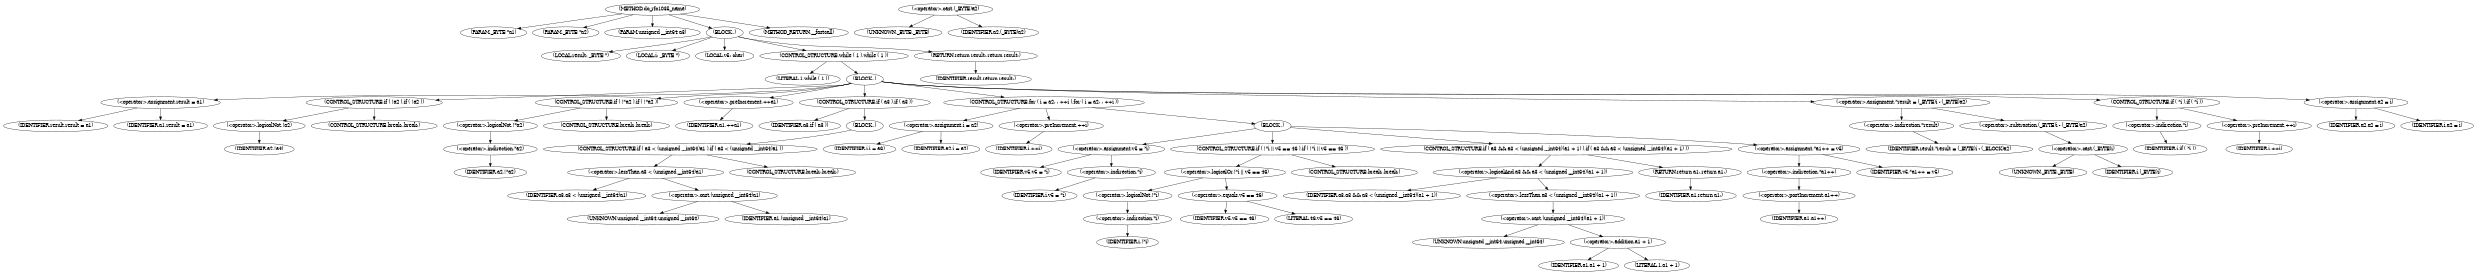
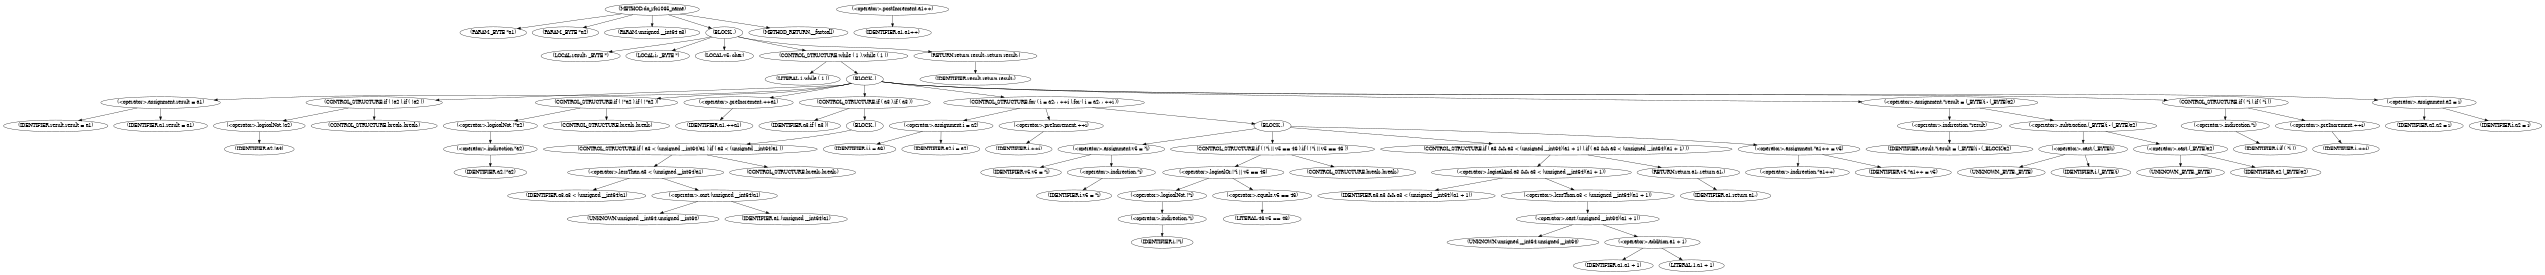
  digraph {
    n1 [label="(METHOD,do_rfc1035_name)"]
    n2 [label="(PARAM,_BYTE *a1)"]
    n3 [label="(PARAM,_BYTE *a2)"]
    n4 [label="(PARAM,unsigned __int64 a3)"]
    n5 [label="(BLOCK,,)"]
    n6 [label="(METHOD_RETURN,__fastcall)"]
    n7 [label="(LOCAL,result: _BYTE *)"]
    n8 [label="(LOCAL,i: _BYTE *)"]
    n9 [label="(LOCAL,v5: char)"]
    n10 [label="(CONTROL_STRUCTURE,while ( 1 ),while ( 1 ))"]
    n11 [label="(RETURN,return result;,return result;)"]
    n12 [label="(LITERAL,1,while ( 1 ))"]
    n13 [label="(BLOCK,,)"]
    n14 [label="(IDENTIFIER,result,return result;)"]
    n15 [label="(<operator>.assignment,result = a1)"]
    n16 [label="(CONTROL_STRUCTURE,if ( !a2 ),if ( !a2 ))"]
    n17 [label="(CONTROL_STRUCTURE,if ( !*a2 ),if ( !*a2 ))"]
    n18 [label="(<operator>.preIncrement,++a1)"]
    n19 [label="(CONTROL_STRUCTURE,if ( a3 ),if ( a3 ))"]
    n20 [label="(CONTROL_STRUCTURE,for ( i = a2; ; ++i ),for ( i = a2; ; ++i ))"]
    n21 [label="(<operator>.assignment,*result = (_BYTE)i - (_BYTE)a2)"]
    n22 [label="(CONTROL_STRUCTURE,if ( *i ),if ( *i ))"]
    n23 [label="(<operator>.assignment,a2 = i)"]
    n24 [label="(IDENTIFIER,result,result = a1)"]
    n25 [label="(IDENTIFIER,a1,result = a1)"]
    n26 [label="(<operator>.logicalNot,!a2)"]
    n27 [label="(CONTROL_STRUCTURE,break;,break;)"]
    n28 [label="(<operator>.logicalNot,!*a2)"]
    n29 [label="(CONTROL_STRUCTURE,break;,break;)"]
    n30 [label="(IDENTIFIER,a1,++a1)"]
    n31 [label="(IDENTIFIER,a3,if ( a3 ))"]
    n32 [label="(BLOCK,,)"]
    n33 [label="(<operator>.assignment,i = a2)"]
    n34 [label="(<operator>.preIncrement,++i)"]
    n35 [label="(BLOCK,,)"]
    n36 [label="(<operator>.indirection,*result)"]
    n37 [label="(<operator>.subtraction,(_BYTE)i - (_BYTE)a2)"]
    n38 [label="(<operator>.indirection,*i)"]
    n39 [label="(<operator>.preIncrement,++i)"]
    n40 [label="(IDENTIFIER,a2,a2 = i)"]
    n41 [label="(IDENTIFIER,i,a2 = i)"]
    n42 [label="(IDENTIFIER,a2,!a4)"]
    n43 [label="(<operator>.indirection,*a2)"]
    n44 [label="(IDENTIFIER,a2,!*a2)"]
    n45 [label="(CONTROL_STRUCTURE,if ( a3 < (unsigned __int64)a1 ),if ( a3 < (unsigned __int64)a1 ))"]
    n46 [label="(<operator>.lessThan,a3 < (unsigned __int64)a1)"]
    n47 [label="(CONTROL_STRUCTURE,break;,break;)"]
    n48 [label="(IDENTIFIER,a3,a3 < (unsigned __int64)a1)"]
    n49 [label="(<operator>.cast,(unsigned __int64)a1)"]
    n50 [label="(UNKNOWN,unsigned __int64,unsigned __int64)"]
    n51 [label="(IDENTIFIER,a1,(unsigned __int64)a1)"]
    n52 [label="(IDENTIFIER,i,i = a6)"]
    n53 [label="(IDENTIFIER,a2,i = a2)"]
    n54 [label="(IDENTIFIER,i,++i)"]
    n55 [label="(<operator>.assignment,v5 = *i)"]
    n56 [label="(CONTROL_STRUCTURE,if ( !*i || v5 == 46 ),if ( !*i || v5 == 46 ))"]
    n57 [label="(CONTROL_STRUCTURE,if ( a3 && a3 < (unsigned __int64)(a1 + 1) ),if ( a3 && a3 < (unsigned __int64)(a1 + 1) ))"]
    n58 [label="(<operator>.assignment,*a1++ = v5)"]
    n59 [label="(IDENTIFIER,v5,v5 = *i)"]
    n60 [label="(<operator>.indirection,*i)"]
    n61 [label="(<operator>.logicalOr,!*i || v5 == 46)"]
    n62 [label="(CONTROL_STRUCTURE,break;,break;)"]
    n63 [label="(<operator>.logicalAnd,a3 && a3 < (unsigned __int64)(a1 + 1))"]
    n64 [label="(RETURN,return a1;,return a1;)"]
    n65 [label="(<operator>.indirection,*a1++)"]
    n66 [label="(IDENTIFIER,v5,*a1++ = v5)"]
    n67 [label="(IDENTIFIER,i,v5 = *i)"]
    n68 [label="(<operator>.logicalNot,!*i)"]
    n69 [label="(<operator>.equals,v5 == 46)"]
    n70 [label="(<operator>.indirection,*i)"]
-   n71 [label="(IDENTIFIER,v5,v5 == 46)"]
    n72 [label="(LITERAL,46,v5 == 46)"]
    n73 [label="(IDENTIFIER,i,!*i)"]
    n74 [label="(IDENTIFIER,a3,a3 && a3 < (unsigned __int64)(a1 + 1))"]
    n75 [label="(<operator>.lessThan,a3 < (unsigned __int64)(a1 + 1))"]
    n76 [label="(IDENTIFIER,a1,return a1;)"]
    n77 [label="(<operator>.cast,(unsigned __int64)(a1 + 1))"]
    n78 [label="(UNKNOWN,unsigned __int64,unsigned __int64)"]
    n79 [label="(<operator>.addition,a1 + 1)"]
    n80 [label="(IDENTIFIER,a1,a1 + 1)"]
    n81 [label="(LITERAL,1,a1 + 1)"]
    n82 [label="(<operator>.postIncrement,a1++)"]
    n83 [label="(IDENTIFIER,a1,a1++)"]
    n84 [label="(IDENTIFIER,result,*result = (_BYTE)i - (_BLOCK)a2)"]
    n85 [label="(<operator>.cast,(_BYTE)i)"]
    n86 [label="(<operator>.cast,(_BYTE)a2)"]
    n87 [label="(UNKNOWN,_BYTE,_BYTE)"]
    n88 [label="(IDENTIFIER,i,(_BYTE)i)"]
    n89 [label="(UNKNOWN,_BYTE,_BYTE)"]
    n90 [label="(IDENTIFIER,a2,(_BYTE)a2)"]
    n91 [label="(IDENTIFIER,i,if ( *i ))"]
    n92 [label="(IDENTIFIER,i,++i)"]
    n1 -> n2
    n1 -> n3
    n1 -> n4
    n1 -> n5
    n1 -> n6
    n5 -> n7
    n5 -> n8
    n5 -> n9
    n5 -> n10
    n5 -> n11
    n10 -> n12
    n10 -> n13
    n11 -> n14
    n13 -> n15
    n13 -> n16
    n13 -> n17
    n13 -> n18
    n13 -> n19
    n13 -> n20
    n13 -> n21
    n13 -> n22
    n13 -> n23
    n15 -> n24
    n15 -> n25
    n16 -> n26
    n16 -> n27
    n17 -> n28
    n17 -> n29
    n18 -> n30
    n19 -> n31
    n19 -> n32
    n20 -> n33
    n20 -> n34
    n20 -> n35
    n21 -> n36
    n21 -> n37
    n22 -> n38
    n22 -> n39
    n23 -> n40
    n23 -> n41
    n26 -> n42
    n28 -> n43
    n32 -> n45
    n33 -> n52
    n33 -> n53
    n34 -> n54
    n35 -> n55
    n35 -> n56
    n35 -> n57
    n35 -> n58
    n36 -> n84
    n37 -> n85
+   n37 -> n86
    n38 -> n91
    n39 -> n92
    n43 -> n44
    n45 -> n46
    n45 -> n47
    n46 -> n48
    n46 -> n49
    n49 -> n50
    n49 -> n51
    n55 -> n59
    n55 -> n60
    n56 -> n61
    n56 -> n62
    n57 -> n63
    n57 -> n64
    n58 -> n65
    n58 -> n66
    n60 -> n67
    n61 -> n68
    n61 -> n69
    n63 -> n74
    n63 -> n75
    n64 -> n76
-   n65 -> n82
    n68 -> n70
-   n69 -> n71
    n69 -> n72
    n70 -> n73
    n75 -> n77
    n77 -> n78
    n77 -> n79
    n79 -> n80
    n79 -> n81
    n82 -> n83
    n85 -> n87
    n85 -> n88
    n86 -> n89
    n86 -> n90
  }
